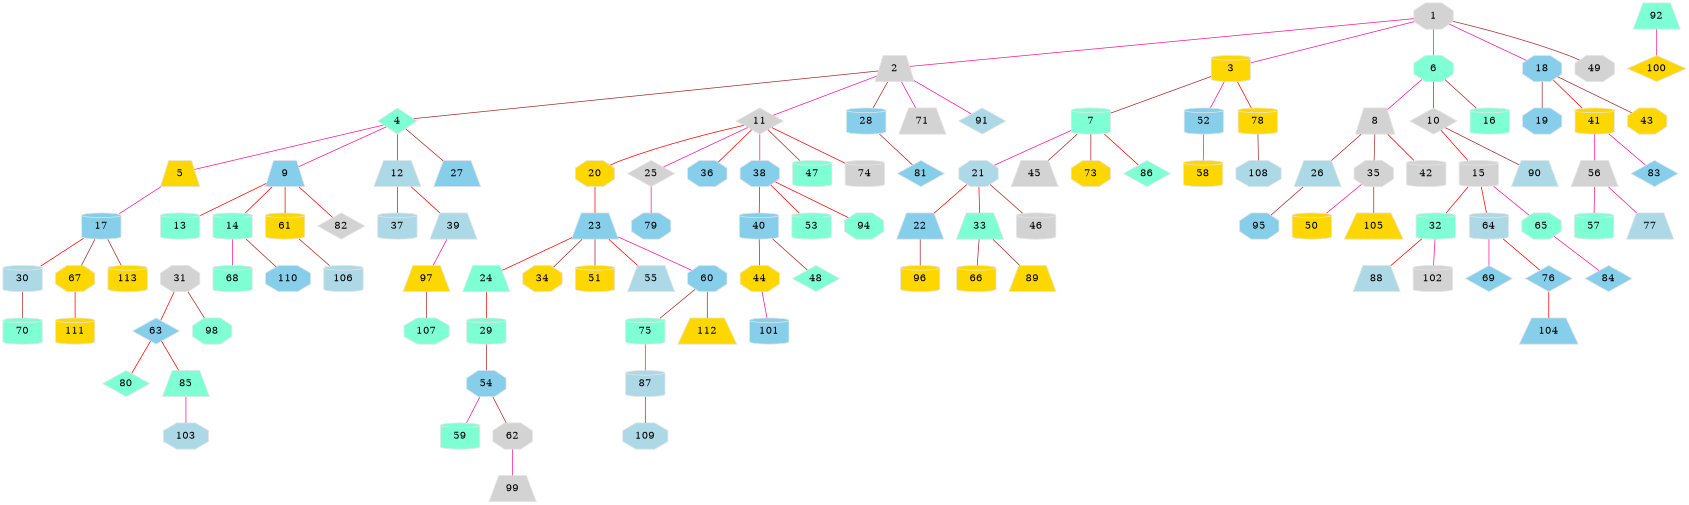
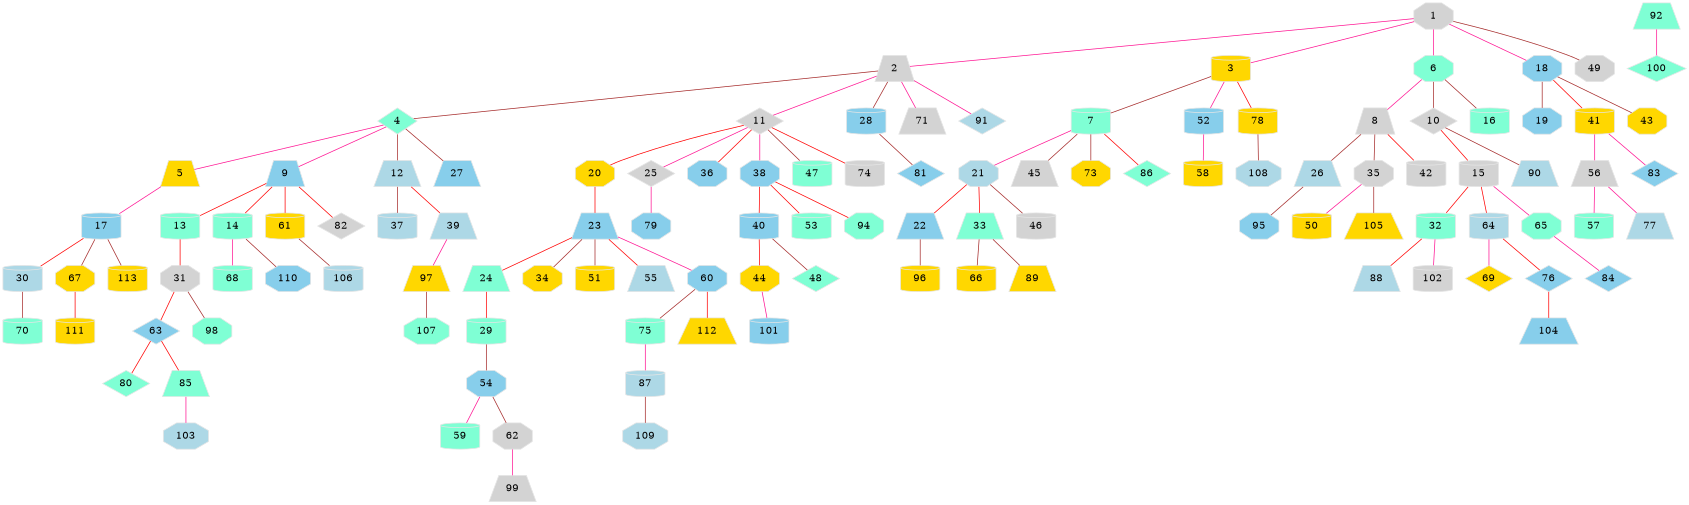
  graph {
    node [color=gray90 fillcolor=aquamarine shape=cylinder style=filled]
    edge [color=brown]
    1 [fillcolor=lightgrey shape=octagon]
    2 [fillcolor=lightgrey shape=trapezium]
    3 [fillcolor=gold]
    6 [shape=octagon]
    18 [fillcolor=skyblue shape=octagon]
    49 [fillcolor=lightgrey shape=octagon]
    4 [shape=diamond]
    11 [fillcolor=lightgrey shape=diamond]
    28 [fillcolor=skyblue]
    71 [fillcolor=lightgrey shape=trapezium]
    91 [fillcolor=lightblue shape=diamond]
    7
    52 [fillcolor=skyblue]
    78 [fillcolor=gold]
    8 [fillcolor=lightgrey shape=trapezium]
    10 [fillcolor=lightgrey shape=diamond]
    16
    19 [fillcolor=skyblue shape=octagon]
    41 [fillcolor=gold]
    43 [fillcolor=gold shape=octagon]
    5 [fillcolor=gold shape=trapezium]
    9 [fillcolor=skyblue shape=trapezium]
    12 [fillcolor=lightblue shape=trapezium]
    27 [fillcolor=skyblue shape=trapezium]
    20 [fillcolor=gold shape=octagon]
    25 [fillcolor=lightgrey shape=diamond]
    36 [fillcolor=skyblue shape=octagon]
    38 [fillcolor=skyblue shape=octagon]
    47
    74 [fillcolor=lightgrey]
    81 [fillcolor=skyblue shape=diamond]
    21 [fillcolor=lightblue shape=octagon]
    45 [fillcolor=lightgrey shape=trapezium]
    73 [fillcolor=gold shape=octagon]
    86 [shape=diamond]
    58 [fillcolor=gold]
    108 [fillcolor=lightblue shape=octagon]
    17 [fillcolor=skyblue]
    13
    14
    61 [fillcolor=gold]
    82 [fillcolor=lightgrey shape=diamond]
    37 [fillcolor=lightblue]
    39 [fillcolor=lightblue shape=trapezium]
    30 [fillcolor=lightblue]
    67 [fillcolor=gold shape=octagon]
    113 [fillcolor=gold]
    26 [fillcolor=lightblue shape=trapezium]
    35 [fillcolor=lightgrey shape=octagon]
    42 [fillcolor=lightgrey]
    15 [fillcolor=lightgrey]
    90 [fillcolor=lightblue shape=trapezium]
    22 [fillcolor=skyblue shape=trapezium]
    33 [shape=trapezium]
    46 [fillcolor=lightgrey]
    95 [fillcolor=skyblue shape=octagon]
    50 [fillcolor=gold]
    105 [fillcolor=gold shape=trapezium]
    31 [fillcolor=lightgrey shape=octagon]
    68
    110 [fillcolor=skyblue shape=octagon]
    106 [fillcolor=lightblue]
    32
    64 [fillcolor=lightblue]
    65 [shape=octagon]
    23 [fillcolor=skyblue shape=trapezium]
    79 [fillcolor=skyblue shape=octagon]
    40 [fillcolor=skyblue]
    53
    94 [shape=octagon]
    97 [fillcolor=gold shape=trapezium]
    63 [fillcolor=skyblue shape=diamond]
    98 [shape=octagon]
    88 [fillcolor=lightblue shape=trapezium]
    102 [fillcolor=lightgrey]
-   69 [fillcolor=skyblue shape=diamond]
+   69 [fillcolor=gold shape=diamond]
    76 [fillcolor=skyblue shape=diamond]
    84 [fillcolor=skyblue shape=diamond]
    70
    111 [fillcolor=gold]
    56 [fillcolor=lightgrey shape=trapezium]
    83 [fillcolor=skyblue shape=diamond]
    24 [shape=trapezium]
    34 [fillcolor=gold shape=octagon]
    51 [fillcolor=gold]
    55 [fillcolor=lightblue shape=trapezium]
    60 [fillcolor=skyblue shape=octagon]
    96 [fillcolor=gold]
    66 [fillcolor=gold]
    89 [fillcolor=gold shape=trapezium]
    29
    75
    112 [fillcolor=gold shape=trapezium]
    54 [fillcolor=skyblue shape=octagon]
    59
    62 [fillcolor=lightgrey shape=octagon]
    80 [shape=diamond]
    85 [shape=trapezium]
    44 [fillcolor=gold shape=octagon]
    48 [shape=diamond]
    107 [shape=octagon]
    101 [fillcolor=skyblue]
    57
    77 [fillcolor=lightblue shape=trapezium]
    99 [fillcolor=lightgrey shape=trapezium]
    87 [fillcolor=lightblue]
    103 [fillcolor=lightblue shape=octagon]
    104 [fillcolor=skyblue shape=trapezium]
    92 [shape=trapezium]
-   100 [fillcolor=gold shape=diamond]
+   100 [shape=diamond]
    109 [fillcolor=lightblue shape=octagon]
    1 -- 2 [color=deeppink]
    1 -- 3 [color=deeppink]
    1 -- 6 [color=deeppink]
    1 -- 18 [color=deeppink]
    1 -- 49
    2 -- 4
    2 -- 11 [color=deeppink]
    2 -- 28
    2 -- 71 [color=deeppink]
    2 -- 91 [color=deeppink]
    3 -- 7
    3 -- 52 [color=deeppink]
    3 -- 78 [color=red]
    6 -- 8 [color=deeppink]
    6 -- 10
    6 -- 16
    18 -- 19
    18 -- 41 [color=red]
    18 -- 43
    4 -- 5 [color=deeppink]
    4 -- 9 [color=deeppink]
    4 -- 12
    4 -- 27
    11 -- 20 [color=red]
    11 -- 25 [color=deeppink]
    11 -- 36 [color=red]
    11 -- 38 [color=deeppink]
    11 -- 47
    11 -- 74 [color=red]
    28 -- 81
    7 -- 21 [color=deeppink]
    7 -- 45
    7 -- 73
    7 -- 86 [color=red]
    52 -- 58 [color=deeppink]
    78 -- 108
    8 -- 26
    8 -- 35
    8 -- 42 [color=red]
    10 -- 15 [color=red]
    10 -- 90
    41 -- 56 [color=deeppink]
    41 -- 83 [color=deeppink]
    5 -- 17 [color=deeppink]
    9 -- 13 [color=red]
    9 -- 14 [color=red]
    9 -- 61 [color=red]
    9 -- 82 [color=red]
    12 -- 37
    12 -- 39 [color=red]
    20 -- 23 [color=red]
    25 -- 79 [color=deeppink]
    38 -- 40 [color=red]
    38 -- 53 [color=red]
    38 -- 94 [color=red]
    21 -- 22 [color=red]
    21 -- 33 [color=red]
    21 -- 46
    17 -- 30 [color=red]
    17 -- 67
    17 -- 113
+   13 -- 31 [color=red]
    14 -- 68 [color=deeppink]
    14 -- 110
    61 -- 106
    39 -- 97 [color=deeppink]
    30 -- 70
    67 -- 111 [color=red]
    26 -- 95
    35 -- 50 [color=deeppink]
    35 -- 105
    15 -- 32 [color=red]
    15 -- 64 [color=red]
    15 -- 65 [color=deeppink]
    22 -- 96
    33 -- 66
    33 -- 89
    31 -- 63 [color=red]
    31 -- 98
    32 -- 88 [color=red]
    32 -- 102 [color=deeppink]
    64 -- 69 [color=deeppink]
    64 -- 76 [color=red]
    65 -- 84 [color=deeppink]
    23 -- 24 [color=red]
    23 -- 34
    23 -- 51
    23 -- 55 [color=red]
    23 -- 60 [color=deeppink]
    40 -- 44 [color=red]
    40 -- 48
    97 -- 107
    63 -- 80 [color=red]
    63 -- 85 [color=red]
    76 -- 104 [color=red]
    56 -- 57 [color=deeppink]
    56 -- 77 [color=deeppink]
    24 -- 29 [color=red]
    60 -- 75
    60 -- 112 [color=red]
    29 -- 54
    75 -- 87 [color=deeppink]
    54 -- 59 [color=deeppink]
    54 -- 62
    62 -- 99 [color=deeppink]
    85 -- 103 [color=deeppink]
    44 -- 101 [color=deeppink]
    87 -- 109
    92 -- 100 [color=deeppink]
  }
